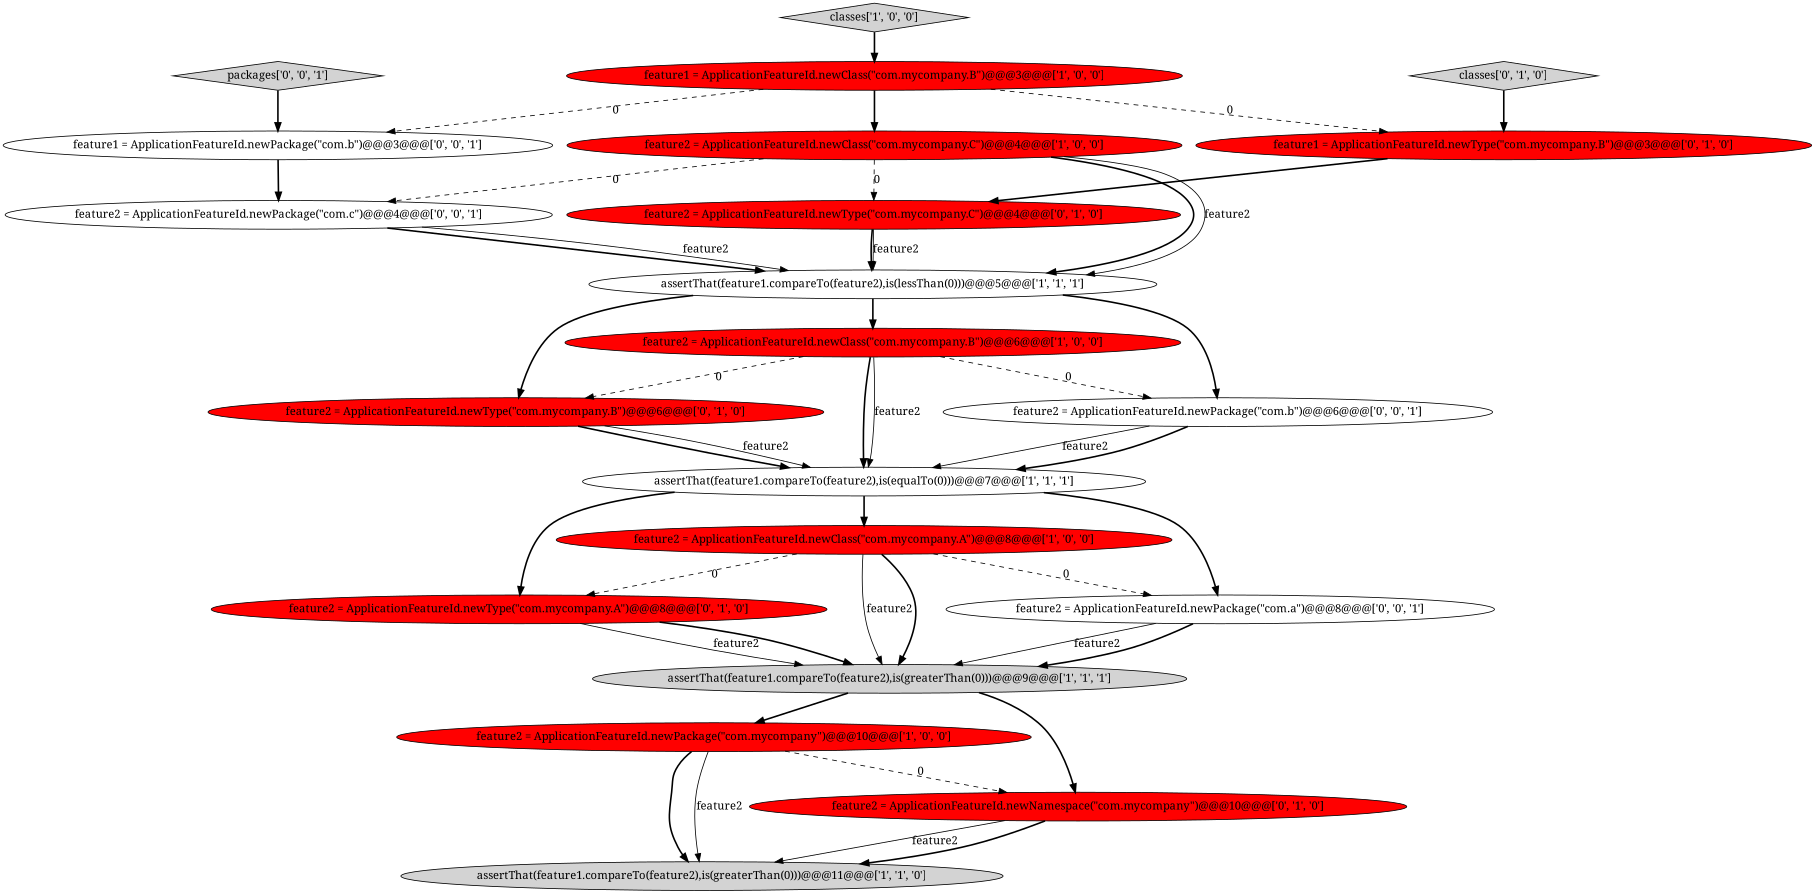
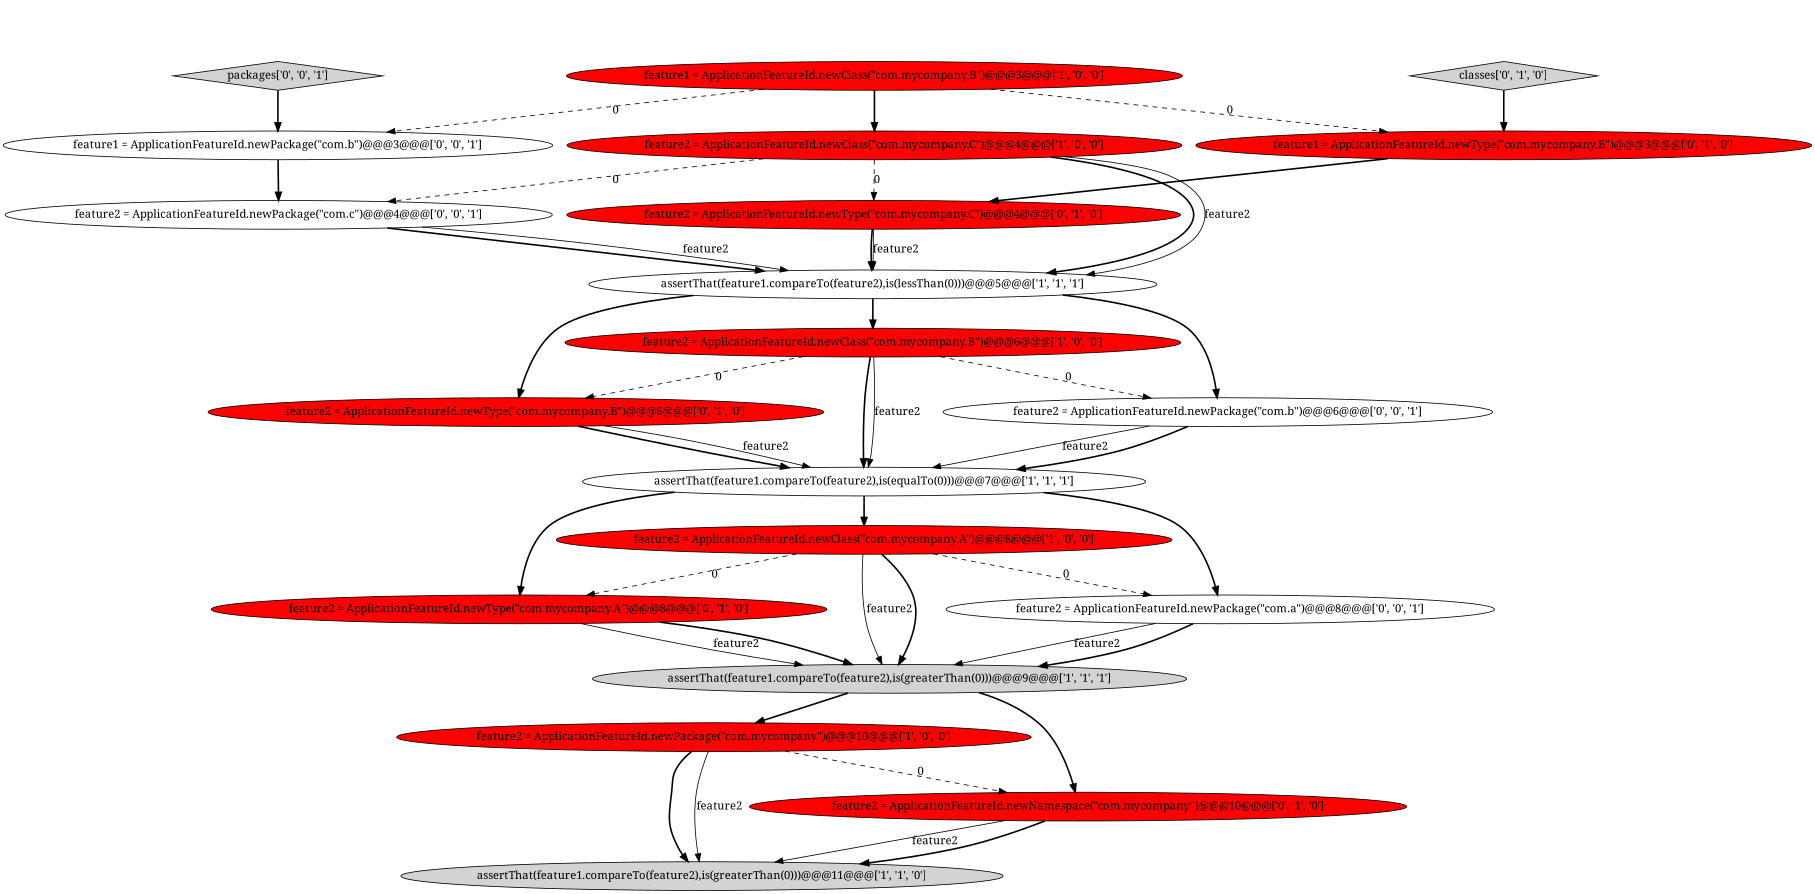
  digraph {
    fontname="Noto Serif"
    node [fillcolor=red shape=ellipse style=filled fontname="Noto Serif"]
    edge [style=bold fontname="Noto Serif"]
    n1 [fillcolor=white label="assertThat(feature1.compareTo(feature2),is(lessThan(0)))@@@5@@@['1', '1', '1']"]
    n2 [label="feature2 = ApplicationFeatureId.newType(\"com.mycompany.B\")@@@6@@@['0', '1', '0']"]
    n3 [label="feature2 = ApplicationFeatureId.newClass(\"com.mycompany.B\")@@@6@@@['1', '0', '0']"]
    n4 [fillcolor=white label="feature2 = ApplicationFeatureId.newPackage(\"com.b\")@@@6@@@['0', '0', '1']"]
    n5 [fillcolor=white label="assertThat(feature1.compareTo(feature2),is(equalTo(0)))@@@7@@@['1', '1', '1']"]
    n6 [label="feature2 = ApplicationFeatureId.newType(\"com.mycompany.A\")@@@8@@@['0', '1', '0']"]
    n7 [label="feature2 = ApplicationFeatureId.newClass(\"com.mycompany.A\")@@@8@@@['1', '0', '0']"]
    n8 [fillcolor=white label="feature2 = ApplicationFeatureId.newPackage(\"com.a\")@@@8@@@['0', '0', '1']"]
    n9 [label="feature2 = ApplicationFeatureId.newPackage(\"com.mycompany\")@@@10@@@['1', '0', '0']"]
    n10 [label="feature2 = ApplicationFeatureId.newNamespace(\"com.mycompany\")@@@10@@@['0', '1', '0']"]
    n11 [fillcolor=lightgray label="assertThat(feature1.compareTo(feature2),is(greaterThan(0)))@@@11@@@['1', '1', '0']"]
    n12 [fillcolor=white label="feature2 = ApplicationFeatureId.newPackage(\"com.c\")@@@4@@@['0', '0', '1']"]
    n13 [fillcolor=white label="feature1 = ApplicationFeatureId.newPackage(\"com.b\")@@@3@@@['0', '0', '1']"]
    n14 [fillcolor=lightgray label="assertThat(feature1.compareTo(feature2),is(greaterThan(0)))@@@9@@@['1', '1', '1']"]
    n15 [label="feature2 = ApplicationFeatureId.newType(\"com.mycompany.C\")@@@4@@@['0', '1', '0']"]
    n16 [fillcolor=lightgray label="classes['0', '1', '0']" shape=diamond]
    n17 [label="feature1 = ApplicationFeatureId.newType(\"com.mycompany.B\")@@@3@@@['0', '1', '0']"]
    n18 [label="feature2 = ApplicationFeatureId.newClass(\"com.mycompany.C\")@@@4@@@['1', '0', '0']"]
-   n19 [fillcolor=lightgray label="classes['1', '0', '0']" shape=diamond]
    n20 [label="feature1 = ApplicationFeatureId.newClass(\"com.mycompany.B\")@@@3@@@['1', '0', '0']"]
    n21 [fillcolor=lightgray label="packages['0', '0', '1']" shape=diamond]
    n1 -> n2
    n1 -> n3
    n1 -> n4
    n2 -> n5
    n2 -> n5 [label=feature2 style=solid]
    n3 -> n2 [label=0 style=dashed]
    n3 -> n4 [label=0 style=dashed]
    n3 -> n5
    n3 -> n5 [label=feature2 style=solid]
    n4 -> n5 [label=feature2 style=solid]
    n4 -> n5
    n5 -> n6
    n5 -> n7
    n5 -> n8
    n6 -> n14 [label=feature2 style=solid]
    n6 -> n14
    n7 -> n6 [label=0 style=dashed]
    n7 -> n8 [label=0 style=dashed]
    n7 -> n14 [label=feature2 style=solid]
    n7 -> n14
    n8 -> n14 [label=feature2 style=solid]
    n8 -> n14
    n9 -> n10 [label=0 style=dashed]
    n9 -> n11
    n9 -> n11 [label=feature2 style=solid]
    n10 -> n11 [label=feature2 style=solid]
    n10 -> n11
    n12 -> n1
    n12 -> n1 [label=feature2 style=solid]
    n13 -> n12
    n14 -> n9
    n14 -> n10
    n15 -> n1
    n15 -> n1 [label=feature2 style=solid]
    n16 -> n17
    n17 -> n15
    n18 -> n1
    n18 -> n1 [label=feature2 style=solid]
    n18 -> n12 [label=0 style=dashed]
    n18 -> n15 [label=0 style=dashed]
-   n19 -> n20
    n20 -> n13 [label=0 style=dashed]
    n20 -> n17 [label=0 style=dashed]
    n20 -> n18
    n21 -> n13
  }
